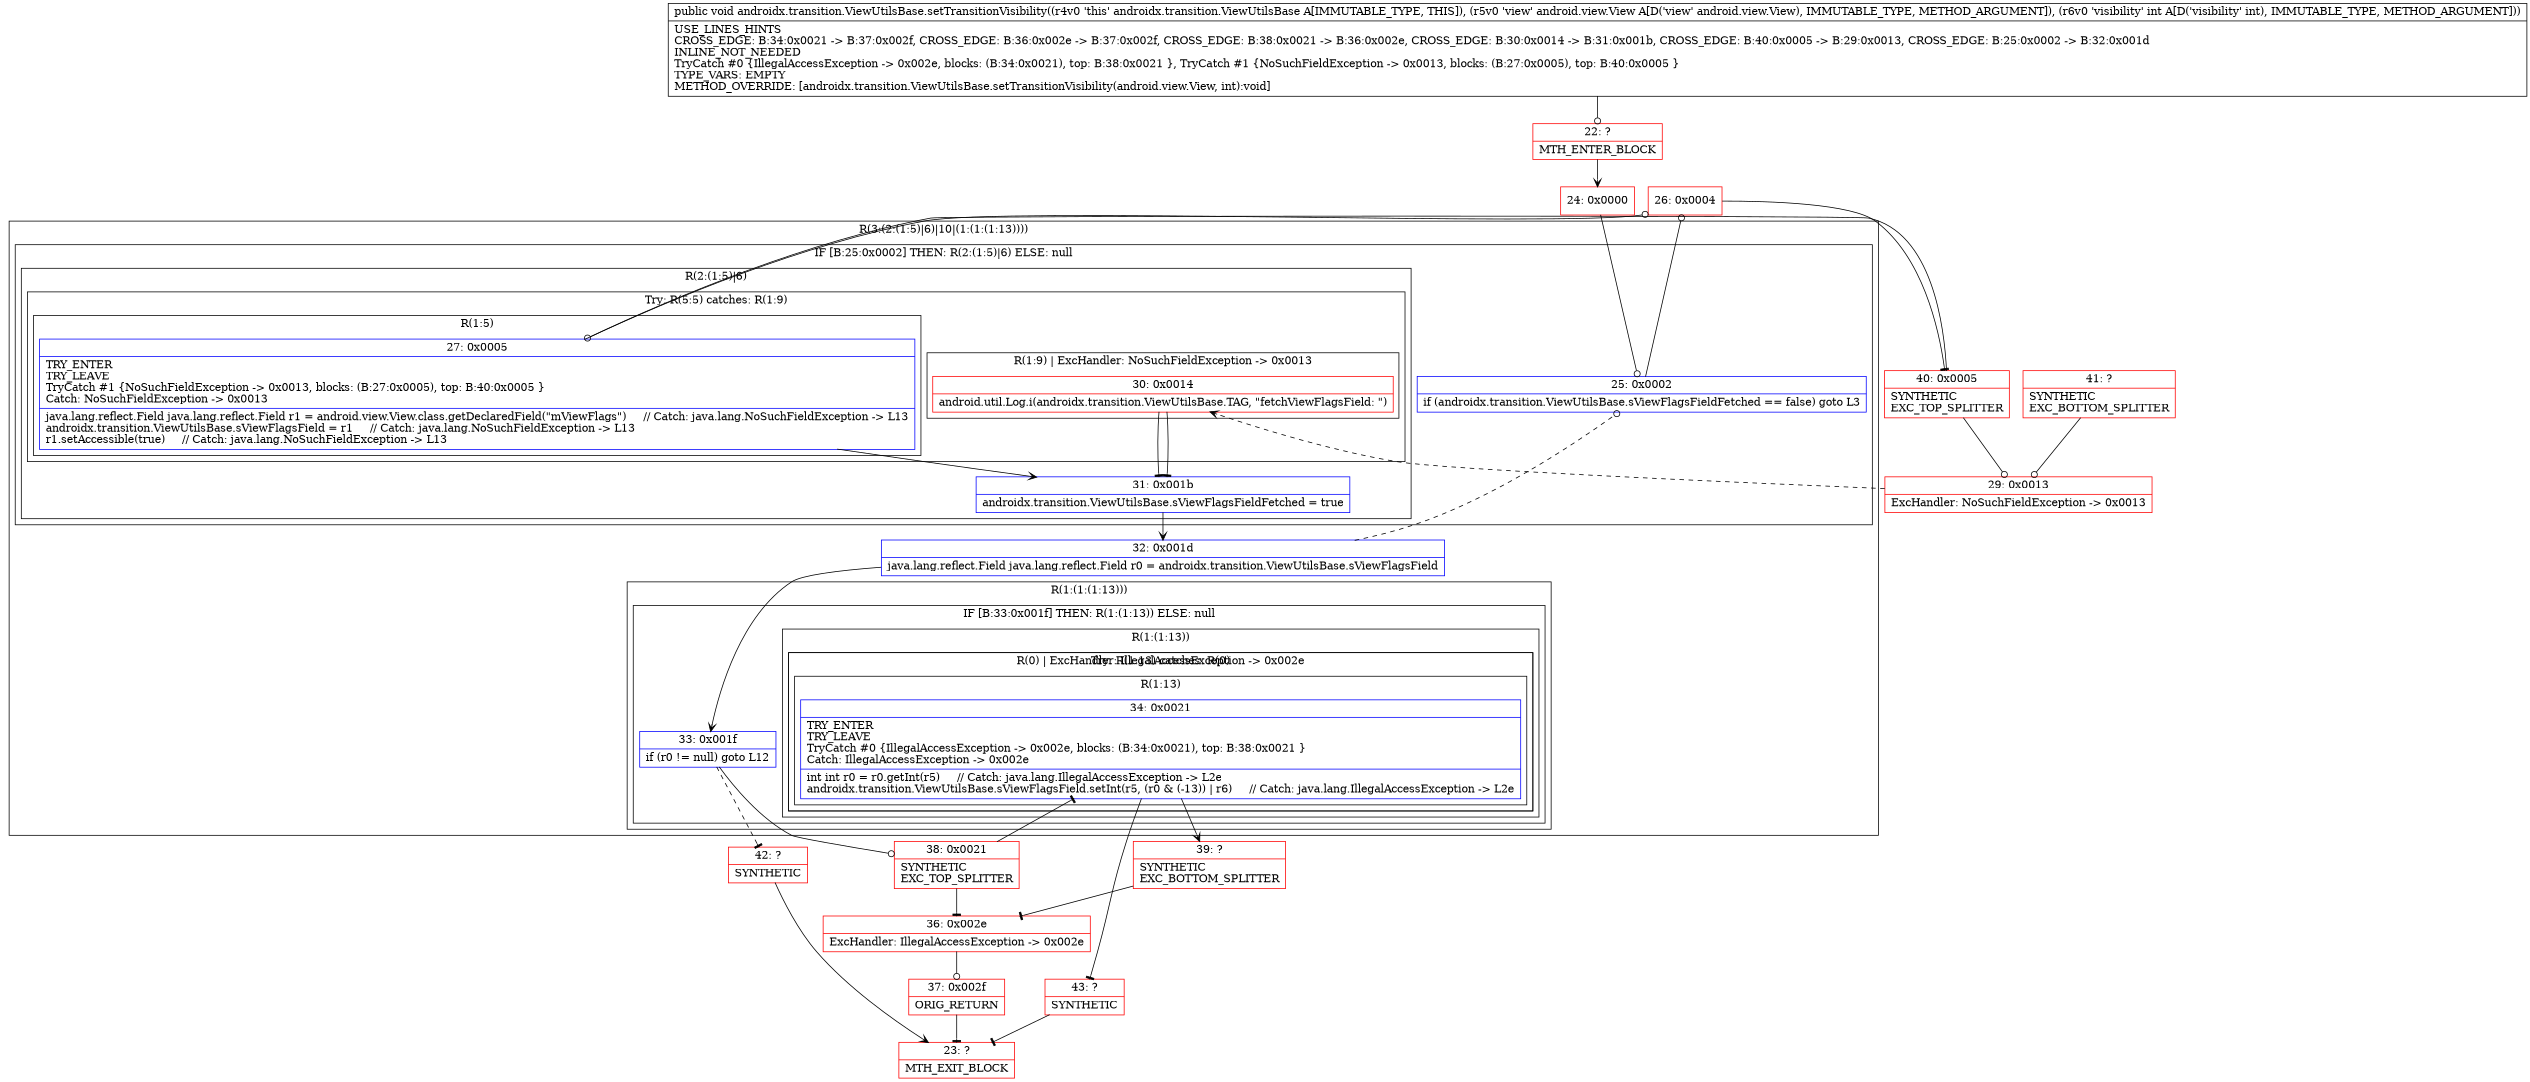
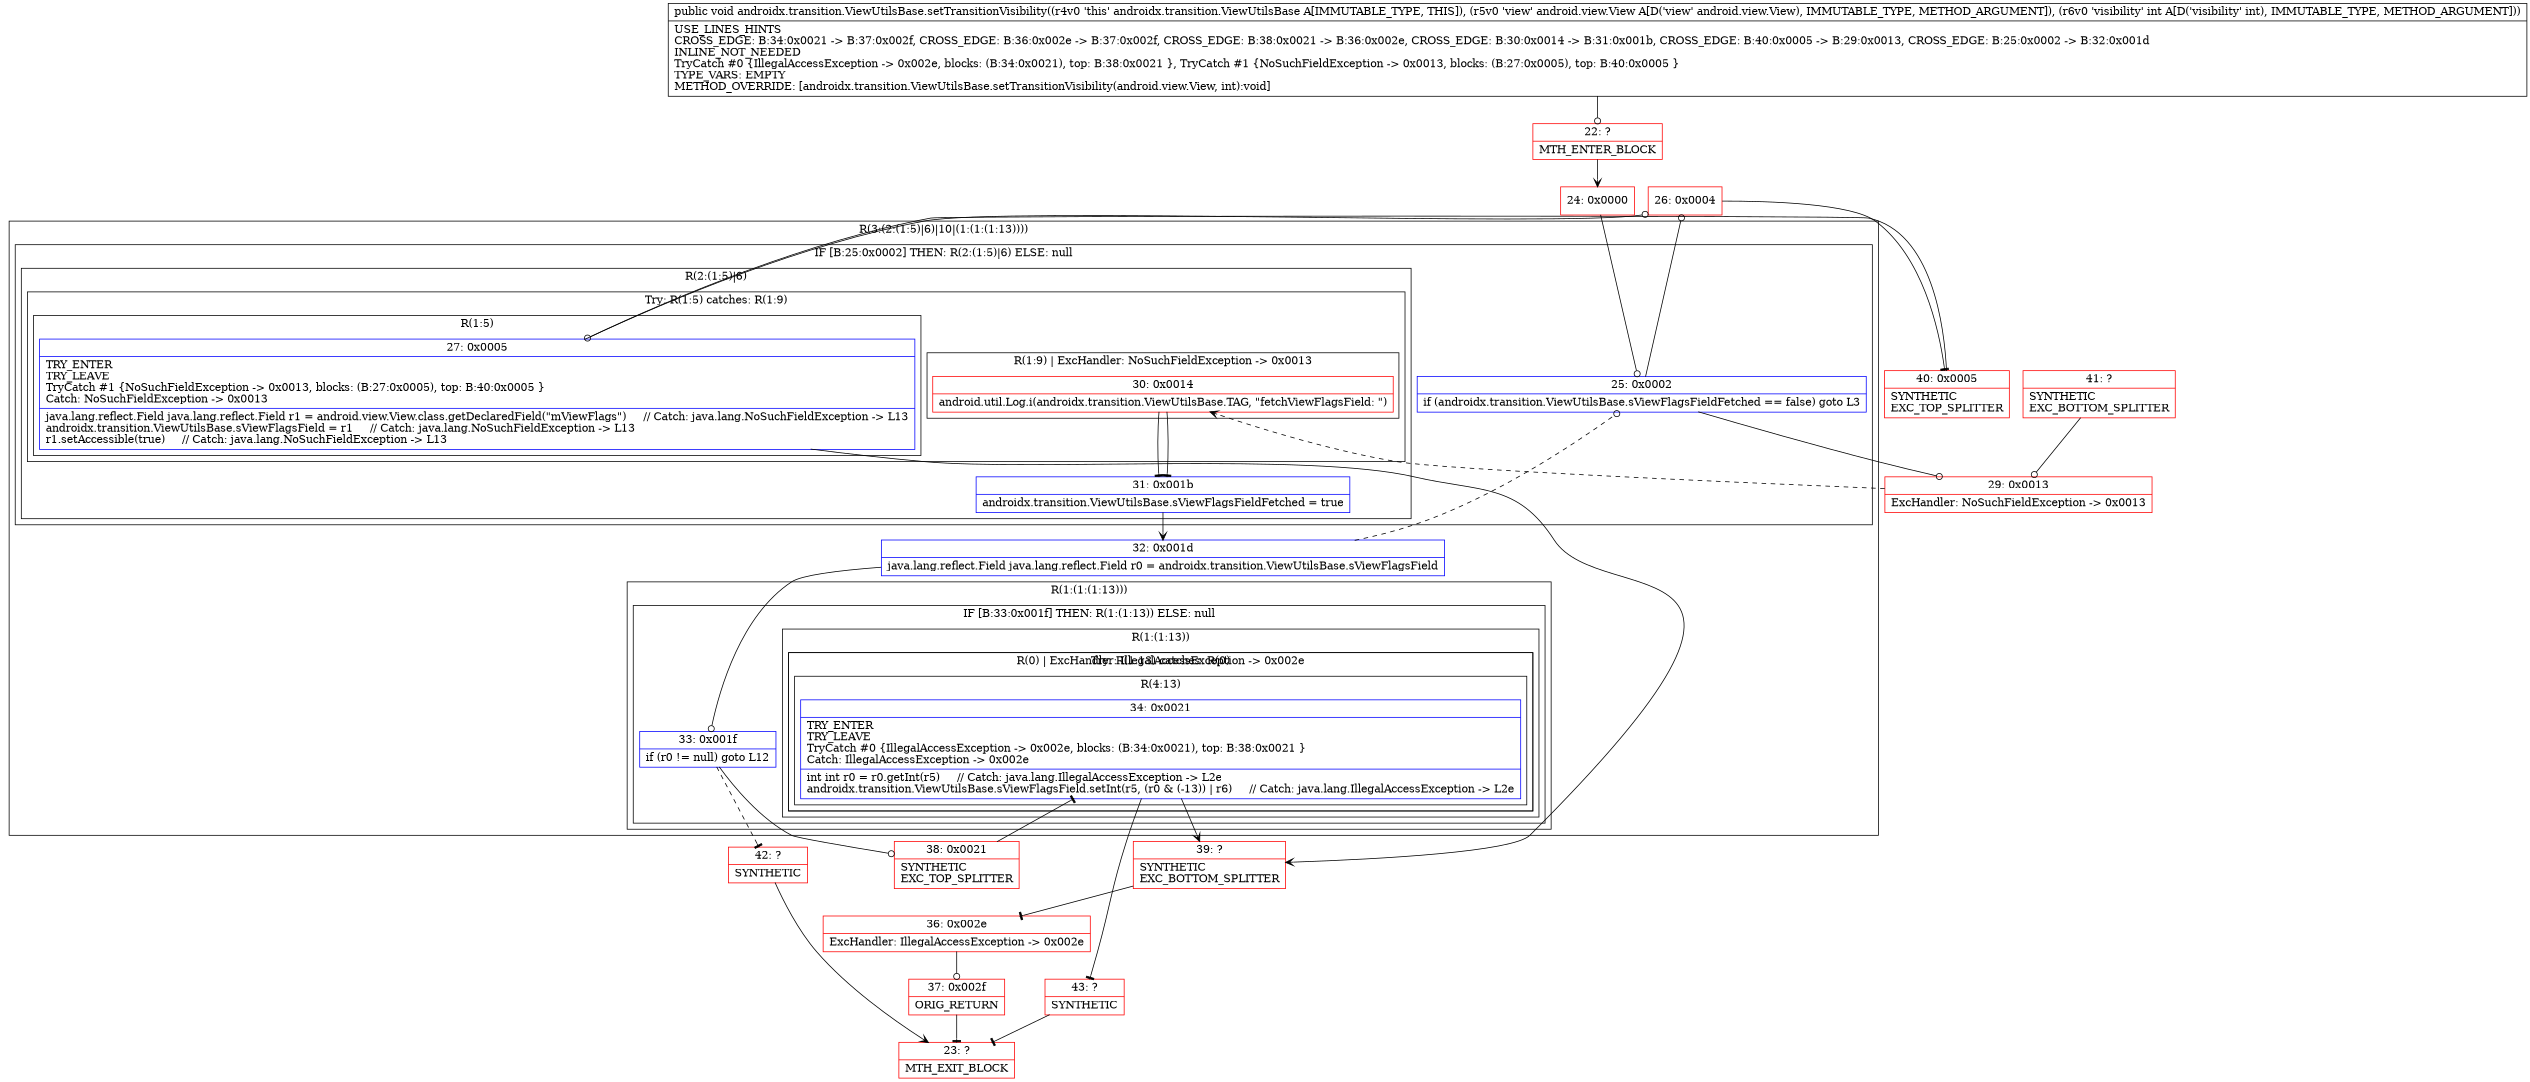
  digraph {
    node [color=red shape=record]
    edge [arrowhead=odot]
    n1 [color=blue label="{27\:\ 0x0005|TRY_ENTER\lTRY_LEAVE\lTryCatch #1 \{NoSuchFieldException \-\> 0x0013, blocks: (B:27:0x0005), top: B:40:0x0005 \}\lCatch: NoSuchFieldException \-\> 0x0013\l|java.lang.reflect.Field java.lang.reflect.Field r1 = android.view.View.class.getDeclaredField(\"mViewFlags\")     \/\/ Catch: java.lang.NoSuchFieldException \-\> L13\landroidx.transition.ViewUtilsBase.sViewFlagsField = r1     \/\/ Catch: java.lang.NoSuchFieldException \-\> L13\lr1.setAccessible(true)     \/\/ Catch: java.lang.NoSuchFieldException \-\> L13\l}"]
    n2 [label="{30\:\ 0x0014|android.util.Log.i(androidx.transition.ViewUtilsBase.TAG, \"fetchViewFlagsField: \")\l}"]
    n3 [color=blue label="{31\:\ 0x001b|androidx.transition.ViewUtilsBase.sViewFlagsFieldFetched = true\l}"]
    n4 [color=blue label="{25\:\ 0x0002|if (androidx.transition.ViewUtilsBase.sViewFlagsFieldFetched == false) goto L3\l}"]
    n5 [color=blue label="{34\:\ 0x0021|TRY_ENTER\lTRY_LEAVE\lTryCatch #0 \{IllegalAccessException \-\> 0x002e, blocks: (B:34:0x0021), top: B:38:0x0021 \}\lCatch: IllegalAccessException \-\> 0x002e\l|int int r0 = r0.getInt(r5)     \/\/ Catch: java.lang.IllegalAccessException \-\> L2e\landroidx.transition.ViewUtilsBase.sViewFlagsField.setInt(r5, (r0 & (\-13)) \| r6)     \/\/ Catch: java.lang.IllegalAccessException \-\> L2e\l}"]
    n6 [color=blue label="{33\:\ 0x001f|if (r0 != null) goto L12\l}"]
    n7 [color=blue label="{32\:\ 0x001d|java.lang.reflect.Field java.lang.reflect.Field r0 = androidx.transition.ViewUtilsBase.sViewFlagsField\l}"]
    n8 [label="{26\:\ 0x0004}"]
    n9 [label="{39\:\ ?|SYNTHETIC\lEXC_BOTTOM_SPLITTER\l}"]
    n10 [label="{43\:\ ?|SYNTHETIC\l}"]
    n11 [label="{38\:\ 0x0021|SYNTHETIC\lEXC_TOP_SPLITTER\l}"]
    n12 [label="{42\:\ ?|SYNTHETIC\l}"]
    n13 [label="{40\:\ 0x0005|SYNTHETIC\lEXC_TOP_SPLITTER\l}"]
    n14 [label="{41\:\ ?|SYNTHETIC\lEXC_BOTTOM_SPLITTER\l}"]
    n15 [label="{29\:\ 0x0013|ExcHandler: NoSuchFieldException \-\> 0x0013\l}"]
    n16 [label="{36\:\ 0x002e|ExcHandler: IllegalAccessException \-\> 0x002e\l}"]
    n17 [label="{23\:\ ?|MTH_EXIT_BLOCK\l}"]
    n18 [label="{22\:\ ?|MTH_ENTER_BLOCK\l}"]
    n19 [label="{24\:\ 0x0000}"]
    n20 [label="{37\:\ 0x002f|ORIG_RETURN\l}"]
    n21 [label="{public void androidx.transition.ViewUtilsBase.setTransitionVisibility((r4v0 'this' androidx.transition.ViewUtilsBase A[IMMUTABLE_TYPE, THIS]), (r5v0 'view' android.view.View A[D('view' android.view.View), IMMUTABLE_TYPE, METHOD_ARGUMENT]), (r6v0 'visibility' int A[D('visibility' int), IMMUTABLE_TYPE, METHOD_ARGUMENT]))  | USE_LINES_HINTS\lCROSS_EDGE: B:34:0x0021 \-\> B:37:0x002f, CROSS_EDGE: B:36:0x002e \-\> B:37:0x002f, CROSS_EDGE: B:38:0x0021 \-\> B:36:0x002e, CROSS_EDGE: B:30:0x0014 \-\> B:31:0x001b, CROSS_EDGE: B:40:0x0005 \-\> B:29:0x0013, CROSS_EDGE: B:25:0x0002 \-\> B:32:0x001d\lINLINE_NOT_NEEDED\lTryCatch #0 \{IllegalAccessException \-\> 0x002e, blocks: (B:34:0x0021), top: B:38:0x0021 \}, TryCatch #1 \{NoSuchFieldException \-\> 0x0013, blocks: (B:27:0x0005), top: B:40:0x0005 \}\lTYPE_VARS: EMPTY\lMETHOD_OVERRIDE: [androidx.transition.ViewUtilsBase.setTransitionVisibility(android.view.View, int):void]\l}" color=""]
    subgraph cluster_1 {
      label="R(3:(2:(1:5)|6)|10|(1:(1:(1:13))))"
      n7
      subgraph cluster_2 {
        label="IF [B:25:0x0002] THEN: R(2:(1:5)|6) ELSE: null"
        n4
        subgraph cluster_3 {
          label="R(2:(1:5)|6)"
          n3
          subgraph cluster_4 {
-           label="Try: R(5:5) catches: R(1:9)"
+           label="Try: R(1:5) catches: R(1:9)"
            subgraph cluster_5 {
              label="R(1:5)"
              n1
            }
            subgraph cluster_6 {
              label="R(1:9) | ExcHandler: NoSuchFieldException \-\> 0x0013\l"
              n2
            }
          }
        }
      }
      subgraph cluster_7 {
        label="R(1:(1:(1:13)))"
        subgraph cluster_8 {
          label="IF [B:33:0x001f] THEN: R(1:(1:13)) ELSE: null"
          n6
          subgraph cluster_9 {
            label="R(1:(1:13))"
            subgraph cluster_10 {
              label="Try: R(1:13) catches: R(0)"
              subgraph cluster_11 {
-               label="R(1:13)"
+               label="R(4:13)"
                n5
              }
              subgraph cluster_12 {
                label="R(0) | ExcHandler: IllegalAccessException \-\> 0x002e\l"
              }
            }
          }
        }
      }
    }
    subgraph cluster_13 {
      label="R(1:9) | ExcHandler: NoSuchFieldException \-\> 0x0013\l"
    }
    subgraph cluster_14 {
      label="R(0) | ExcHandler: IllegalAccessException \-\> 0x002e\l"
    }
-   n1 -> n3 [arrowhead=vee]
+   n1 -> n9 [arrowhead=vee]
    n1 -> n8
    n2 -> n3 [arrowhead=tee]
    n2 -> n3 [arrowhead=tee]
    n3 -> n7 [arrowhead=vee]
    n4 -> n8
    n5 -> n9 [arrowhead=vee]
    n5 -> n10 [arrowhead=tee]
    n6 -> n11
    n6 -> n12 [arrowhead=tee style=dashed]
    n7 -> n4 [style=dashed]
-   n7 -> n6 [arrowhead=vee]
+   n7 -> n6
    n8 -> n13 [arrowhead=tee]
    n9 -> n16 [arrowhead=tee]
    n10 -> n17 [arrowhead=tee]
    n11 -> n5 [arrowhead=tee]
-   n11 -> n16 [arrowhead=tee]
    n12 -> n17 [arrowhead=vee]
    n13 -> n1
-   n13 -> n15
+   n4 -> n15
    n14 -> n15
    n15 -> n2 [arrowhead=vee style=dashed]
    n16 -> n20
    n18 -> n19 [arrowhead=vee]
    n19 -> n4
    n20 -> n17 [arrowhead=tee]
    n21 -> n18
  }
